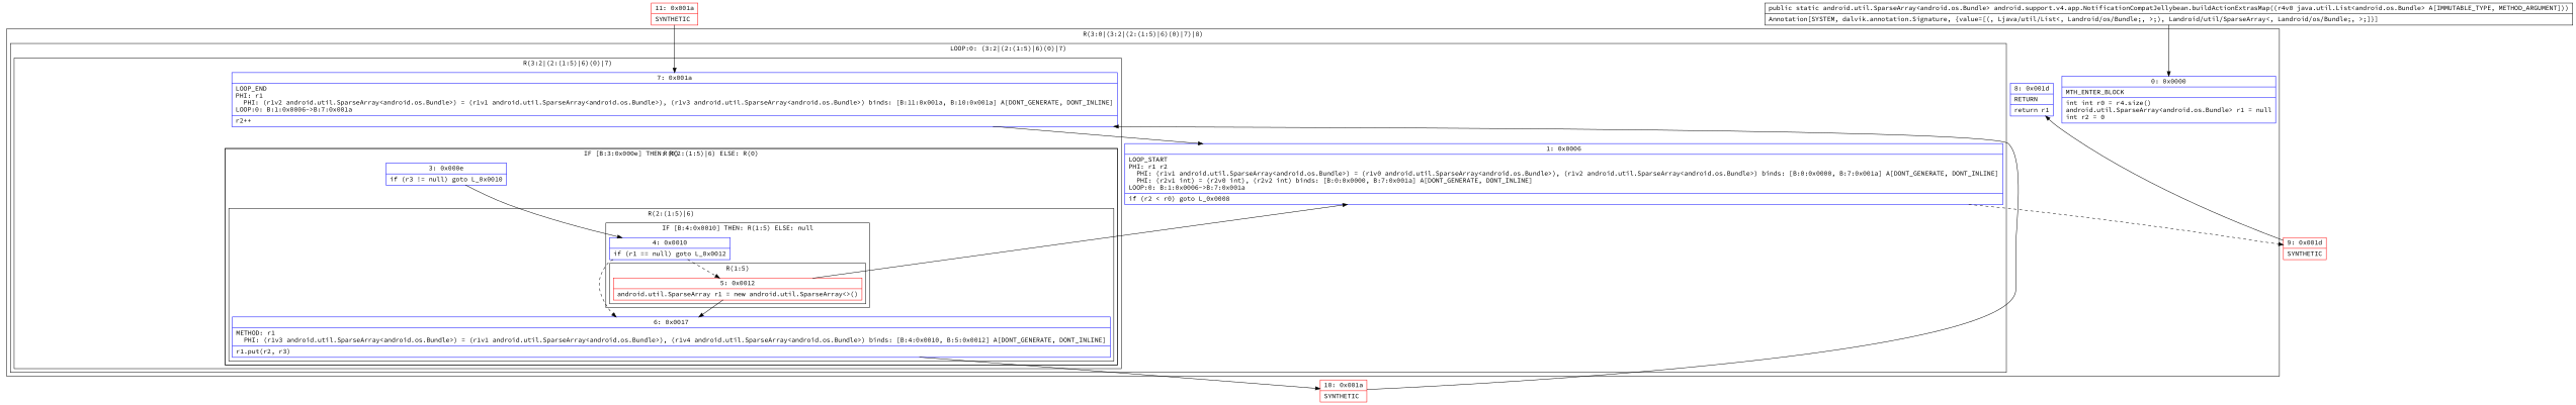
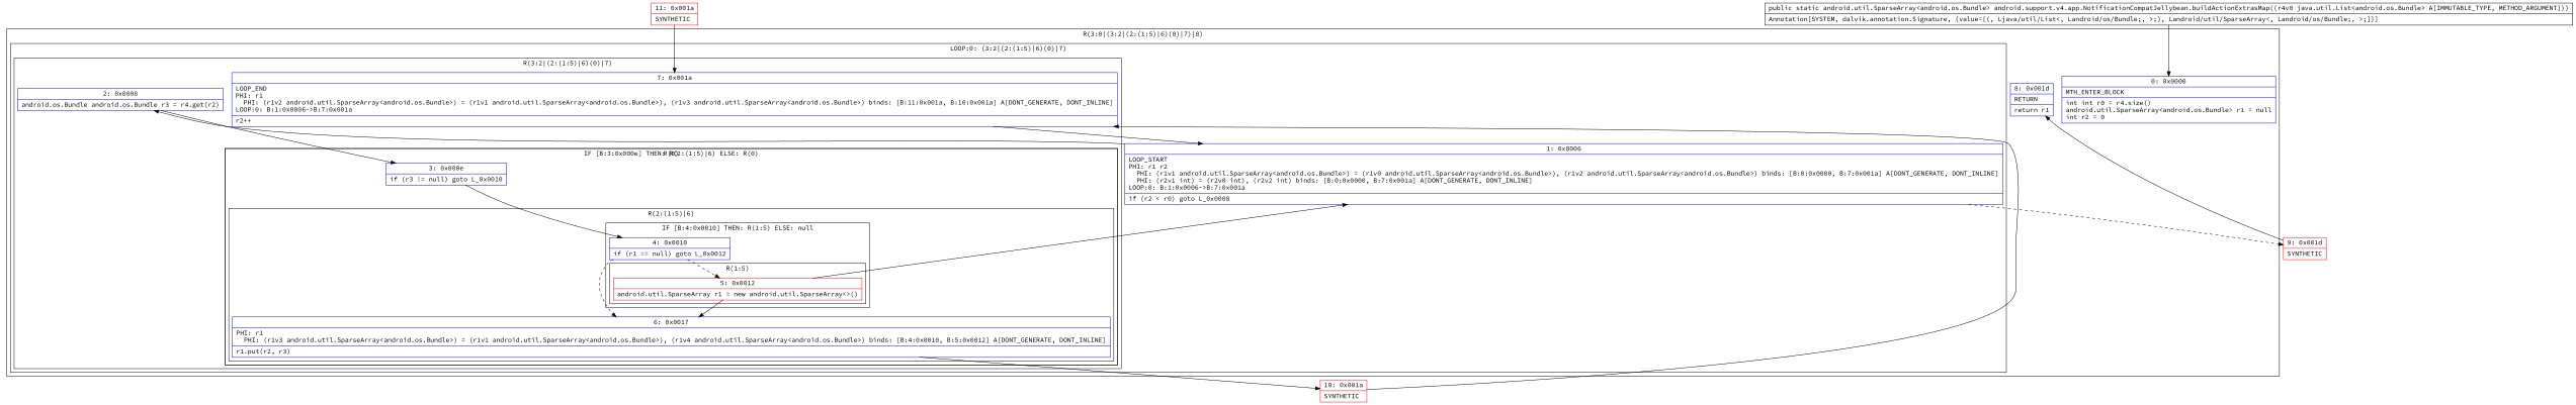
  digraph {
    fontname="Source Code Pro"
    node [color=blue fontname="Source Code Pro" shape=record]
    edge [fontname="Source Code Pro"]
    n1 [color=red label="{5\:\ 0x0012|android.util.SparseArray r1 = new android.util.SparseArray\<\>()\l}"]
    n2 [label="{4\:\ 0x0010|if (r1 == null) goto L_0x0012\l}"]
-   n3 [label="{6\:\ 0x0017|METHOD: r1 \l  PHI: (r1v3 android.util.SparseArray\<android.os.Bundle\>) = (r1v1 android.util.SparseArray\<android.os.Bundle\>), (r1v4 android.util.SparseArray\<android.os.Bundle\>) binds: [B:4:0x0010, B:5:0x0012] A[DONT_GENERATE, DONT_INLINE]\l|r1.put(r2, r3)\l}"]
+   n3 [label="{6\:\ 0x0017|PHI: r1 \l  PHI: (r1v3 android.util.SparseArray\<android.os.Bundle\>) = (r1v1 android.util.SparseArray\<android.os.Bundle\>), (r1v4 android.util.SparseArray\<android.os.Bundle\>) binds: [B:4:0x0010, B:5:0x0012] A[DONT_GENERATE, DONT_INLINE]\l|r1.put(r2, r3)\l}"]
    n4 [label="{3\:\ 0x000e|if (r3 != null) goto L_0x0010\l}"]
+   n5 [label="{2\:\ 0x0008|android.os.Bundle android.os.Bundle r3 = r4.get(r2)\l}"]
    n6 [label="{7\:\ 0x001a|LOOP_END\lPHI: r1 \l  PHI: (r1v2 android.util.SparseArray\<android.os.Bundle\>) = (r1v1 android.util.SparseArray\<android.os.Bundle\>), (r1v3 android.util.SparseArray\<android.os.Bundle\>) binds: [B:11:0x001a, B:10:0x001a] A[DONT_GENERATE, DONT_INLINE]\lLOOP:0: B:1:0x0006\-\>B:7:0x001a\l|r2++\l}"]
    n7 [label="{1\:\ 0x0006|LOOP_START\lPHI: r1 r2 \l  PHI: (r1v1 android.util.SparseArray\<android.os.Bundle\>) = (r1v0 android.util.SparseArray\<android.os.Bundle\>), (r1v2 android.util.SparseArray\<android.os.Bundle\>) binds: [B:0:0x0000, B:7:0x001a] A[DONT_GENERATE, DONT_INLINE]\l  PHI: (r2v1 int) = (r2v0 int), (r2v2 int) binds: [B:0:0x0000, B:7:0x001a] A[DONT_GENERATE, DONT_INLINE]\lLOOP:0: B:1:0x0006\-\>B:7:0x001a\l|if (r2 \< r0) goto L_0x0008\l}"]
    n8 [label="{0\:\ 0x0000|MTH_ENTER_BLOCK\l|int int r0 = r4.size()\landroid.util.SparseArray\<android.os.Bundle\> r1 = null\lint r2 = 0\l}"]
    n9 [label="{8\:\ 0x001d|RETURN\l|return r1\l}"]
    n10 [color=red label="{10\:\ 0x001a|SYNTHETIC\l}"]
    n11 [color=red label="{9\:\ 0x001d|SYNTHETIC\l}"]
    n12 [color=red label="{11\:\ 0x001a|SYNTHETIC\l}"]
    n13 [label="{public static android.util.SparseArray\<android.os.Bundle\> android.support.v4.app.NotificationCompatJellybean.buildActionExtrasMap((r4v0 java.util.List\<android.os.Bundle\> A[IMMUTABLE_TYPE, METHOD_ARGUMENT]))  | Annotation[SYSTEM, dalvik.annotation.Signature, \{value=[(, Ljava\/util\/List\<, Landroid\/os\/Bundle;, \>;), Landroid\/util\/SparseArray\<, Landroid\/os\/Bundle;, \>;]\}]\l}" color=""]
    subgraph cluster_1 {
      label="R(3:0|(3:2|(2:(1:5)|6)(0)|7)|8)"
      n8
      n9
      subgraph cluster_2 {
        label="LOOP:0: (3:2|(2:(1:5)|6)(0)|7)"
        n7
        subgraph cluster_3 {
          label="R(3:2|(2:(1:5)|6)(0)|7)"
+         n5
          n6
          subgraph cluster_4 {
            label="IF [B:3:0x000e] THEN: R(2:(1:5)|6) ELSE: R(0)"
            n4
            subgraph cluster_5 {
              label="R(2:(1:5)|6)"
              n3
              subgraph cluster_6 {
                label="IF [B:4:0x0010] THEN: R(1:5) ELSE: null"
                n2
                subgraph cluster_7 {
                  label="R(1:5)"
                  n1
                }
              }
            }
            subgraph cluster_8 {
              label="R(0)"
            }
          }
        }
      }
    }
    n1 -> n3
    n1 -> n7
    n2 -> n1 [style=dashed]
    n2 -> n3 [style=dashed]
    n3 -> n10
    n4 -> n2
+   n5 -> n4
    n6 -> n7
+   n7 -> n5
    n7 -> n11 [style=dashed]
    n10 -> n6
    n11 -> n9
    n12 -> n6
    n13 -> n8
  }
